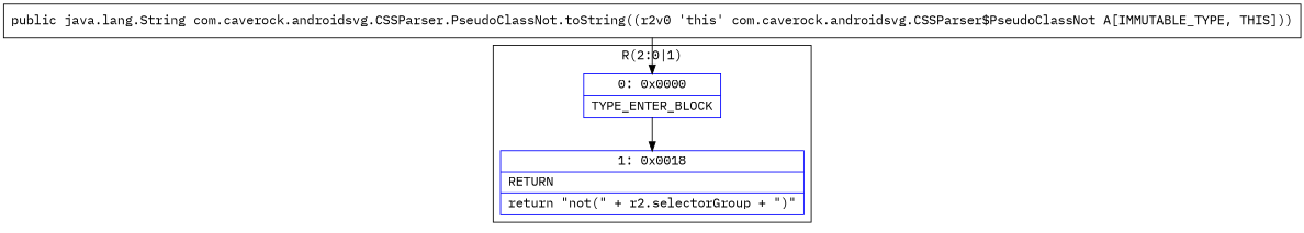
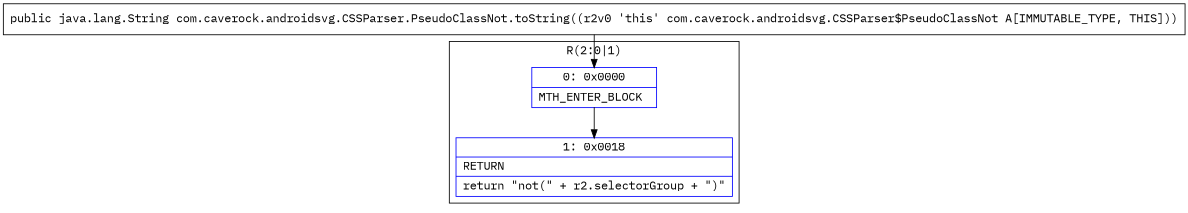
  digraph {
    fontname="IBM Plex Mono"
    node [color=blue shape=record fontname="IBM Plex Mono"]
    edge [fontname="IBM Plex Mono"]
-   n1 [label="{0\:\ 0x0000|TYPE_ENTER_BLOCK\l}"]
+   n1 [label="{0\:\ 0x0000|MTH_ENTER_BLOCK\l}"]
    n2 [label="{1\:\ 0x0018|RETURN\l|return \"not(\" + r2.selectorGroup + \")\"\l}"]
    n3 [label="{public java.lang.String com.caverock.androidsvg.CSSParser.PseudoClassNot.toString((r2v0 'this' com.caverock.androidsvg.CSSParser$PseudoClassNot A[IMMUTABLE_TYPE, THIS])) }" color=""]
    subgraph cluster_1 {
      label="R(2:0|1)"
      n1
      n2
    }
    n1 -> n2
    n3 -> n1
  }
